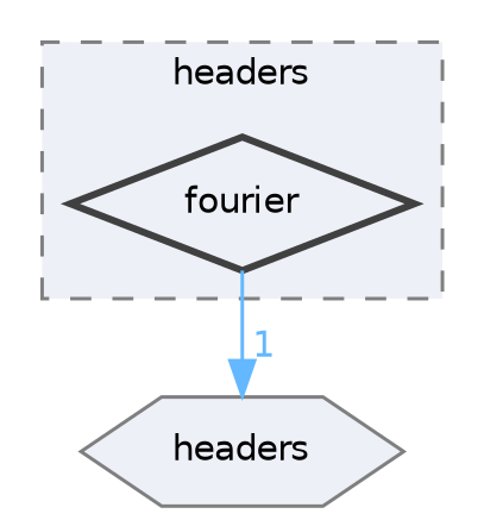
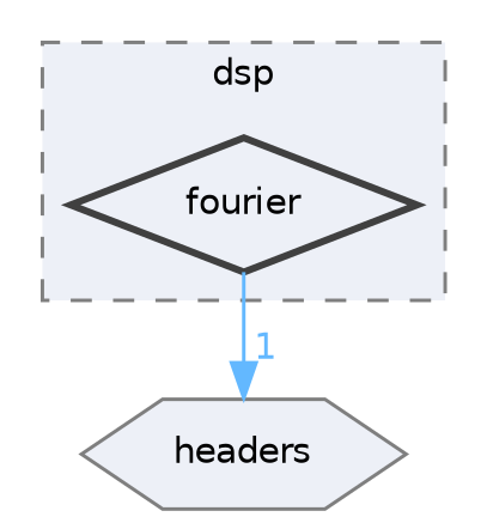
  digraph {
    compound=true
    fontname="DejaVu Sans"
    node [fillcolor="#edf0f7" fontname="DejaVu Sans" fontsize=10]
    n1 [color=grey25 height=0.2 label=fourier shape=diamond style="filled,bold" width=0.4]
    n2 [color=grey50 height=0.2 label=headers shape=hexagon style=filled width=0.4]
    subgraph cluster_1 {
      bgcolor="#edf0f7"
      fontsize=10
-     label=headers
+     label=dsp
      pencolor=grey50
      style="filled,dashed"
      n1
    }
    n1 -> n2 [color=steelblue1 fontcolor=steelblue1 fontname="DejaVu Sans" fontsize=10 headlabel=1 labeldistance=1.5 labelfontname=Helvetica labelfontsize=10]
  }
